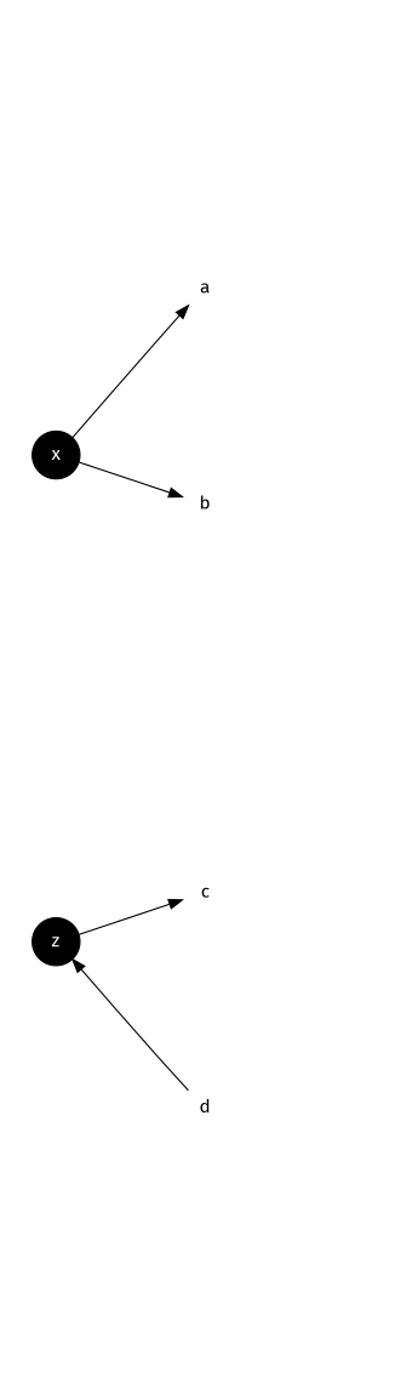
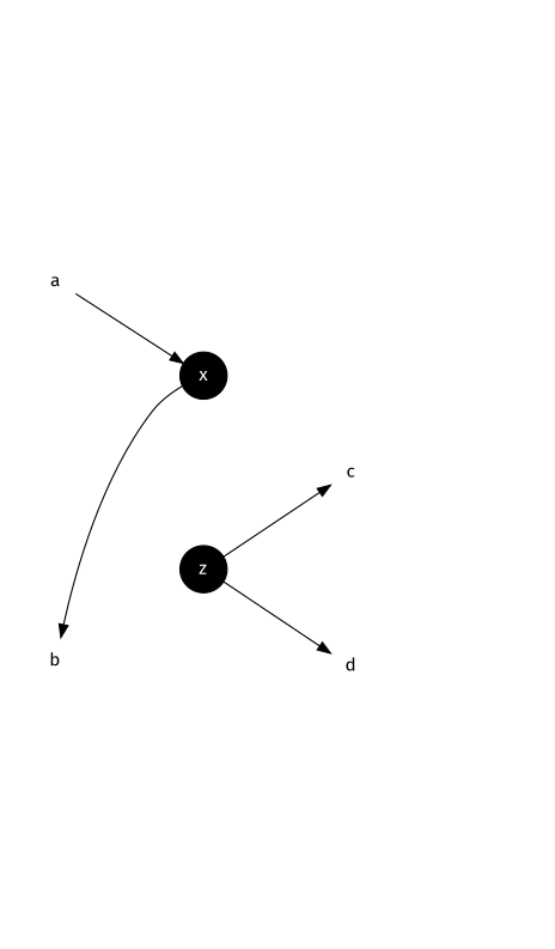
  digraph {
    fontname="Fira Sans"
    rankdir=LR
    node [fontname="Fira Sans" shape=circle style=invis]
    edge [fontname="Fira Sans" style=invis]
    nilaal
    nilaam
    nilaar
    nilabl
    nilabm
    nilabr
    n7 [color=white label=a style=filled]
    nilaxm
    n9 [color=white label=b style=filled]
    nilacl
    nilacm
    nilacr
    niladl
    niladm
    niladr
    n16 [color=white label=c style=filled]
    nilazm
    n18 [color=white label=d style=filled]
    n19 [fillcolor=black fontcolor=white label=x style=filled]
    nilaym
    n21 [fillcolor=black fontcolor=white label=z style=filled]
    subgraph sub_1 {
      rank=same
      nilaal
      nilaam
      nilaar
    }
    subgraph sub_2 {
      rank=same
      nilabl
      nilabm
      nilabr
    }
    subgraph sub_3 {
      rank=same
      n7
      nilaxm
      n9
    }
    subgraph sub_4 {
      rank=same
      nilacl
      nilacm
      nilacr
    }
    subgraph sub_5 {
      rank=same
      niladl
      niladm
      niladr
    }
    subgraph sub_6 {
      rank=same
      n16
      nilazm
      n18
    }
    subgraph sub_7 {
      rank=same
      n19
      nilaym
      n21
    }
    nilaal -> nilaam
    nilaam -> nilaar
    nilabl -> nilabm
    nilabm -> nilabr
    n7 -> nilaal
    n7 -> nilaam
    n7 -> nilaar
    n7 -> nilaxm
    nilaxm -> n9
    n9 -> nilabl
    n9 -> nilabm
    n9 -> nilabr
    nilacl -> nilacm
    nilacm -> nilacr
    niladl -> niladm
    niladm -> niladr
    n16 -> nilacl
    n16 -> nilacm
    n16 -> nilacr
    n16 -> nilazm
    nilazm -> n18
    n18 -> niladl
    n18 -> niladm
    n18 -> niladr
-   n19 -> n7 [style=""]
+   n7 -> n19 [style=""]
    n19 -> nilaxm
    n19 -> n9 [style=""]
    n19 -> nilaym
    nilaym -> n21
    n21 -> n16 [style=""]
    n21 -> nilazm
-   n18 -> n21 [style=""]
+   n21 -> n18 [style=""]
  }
